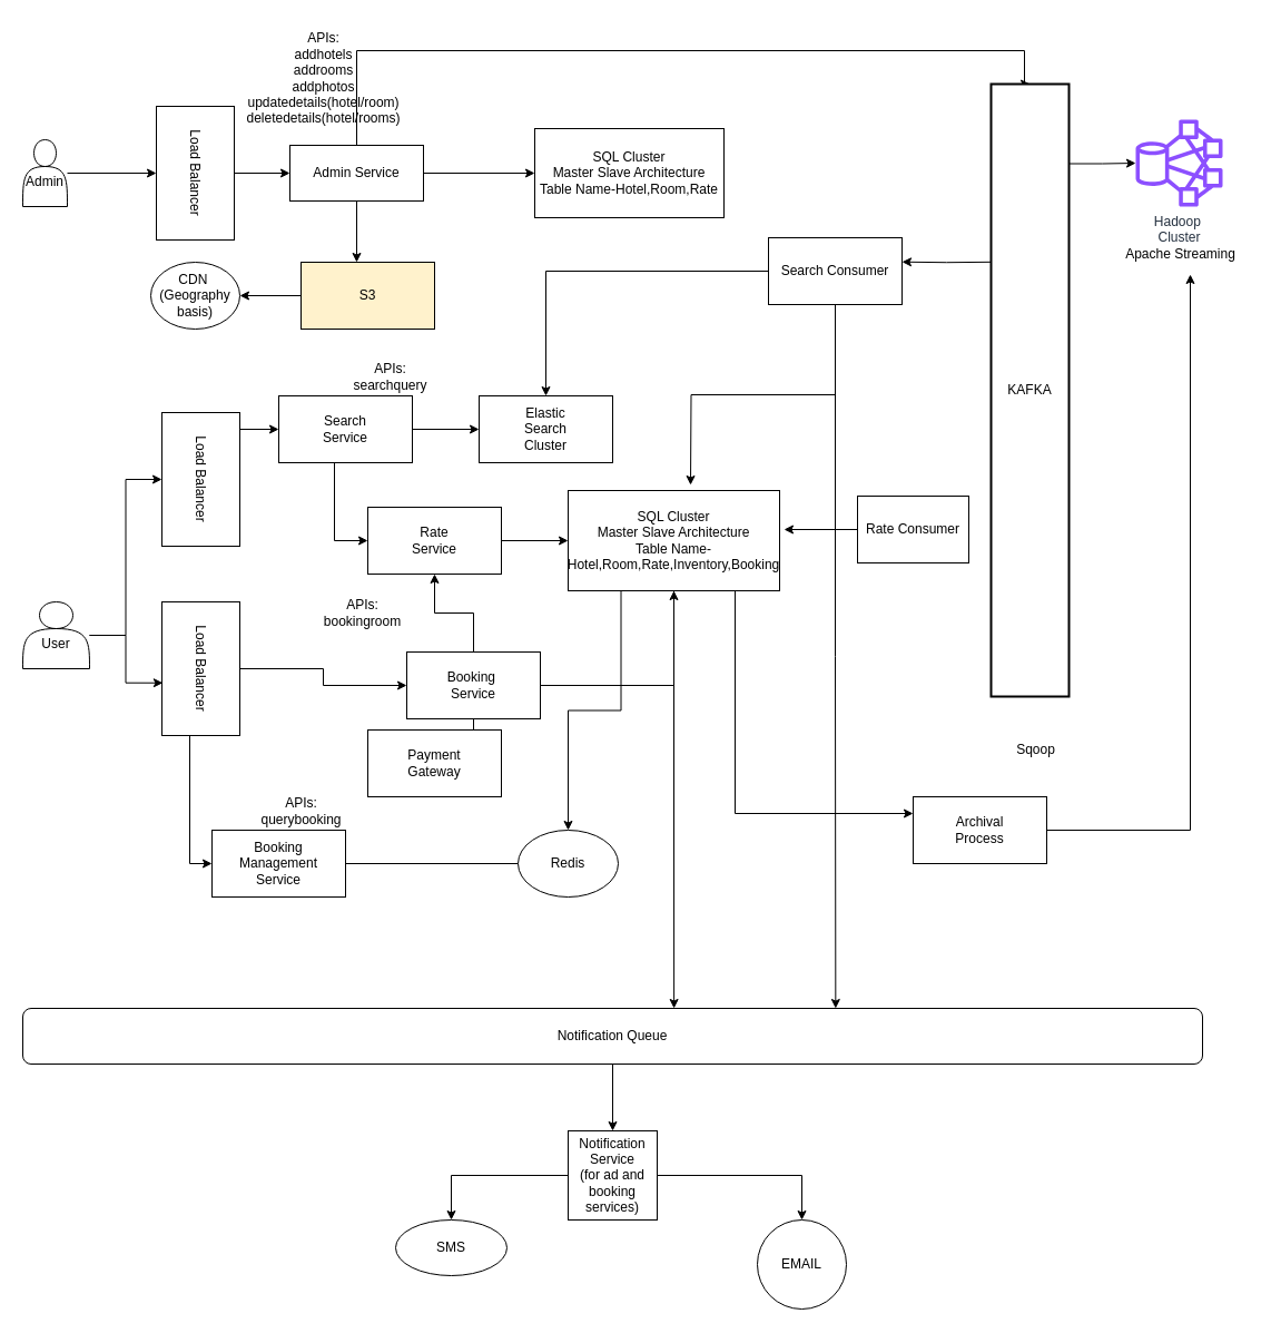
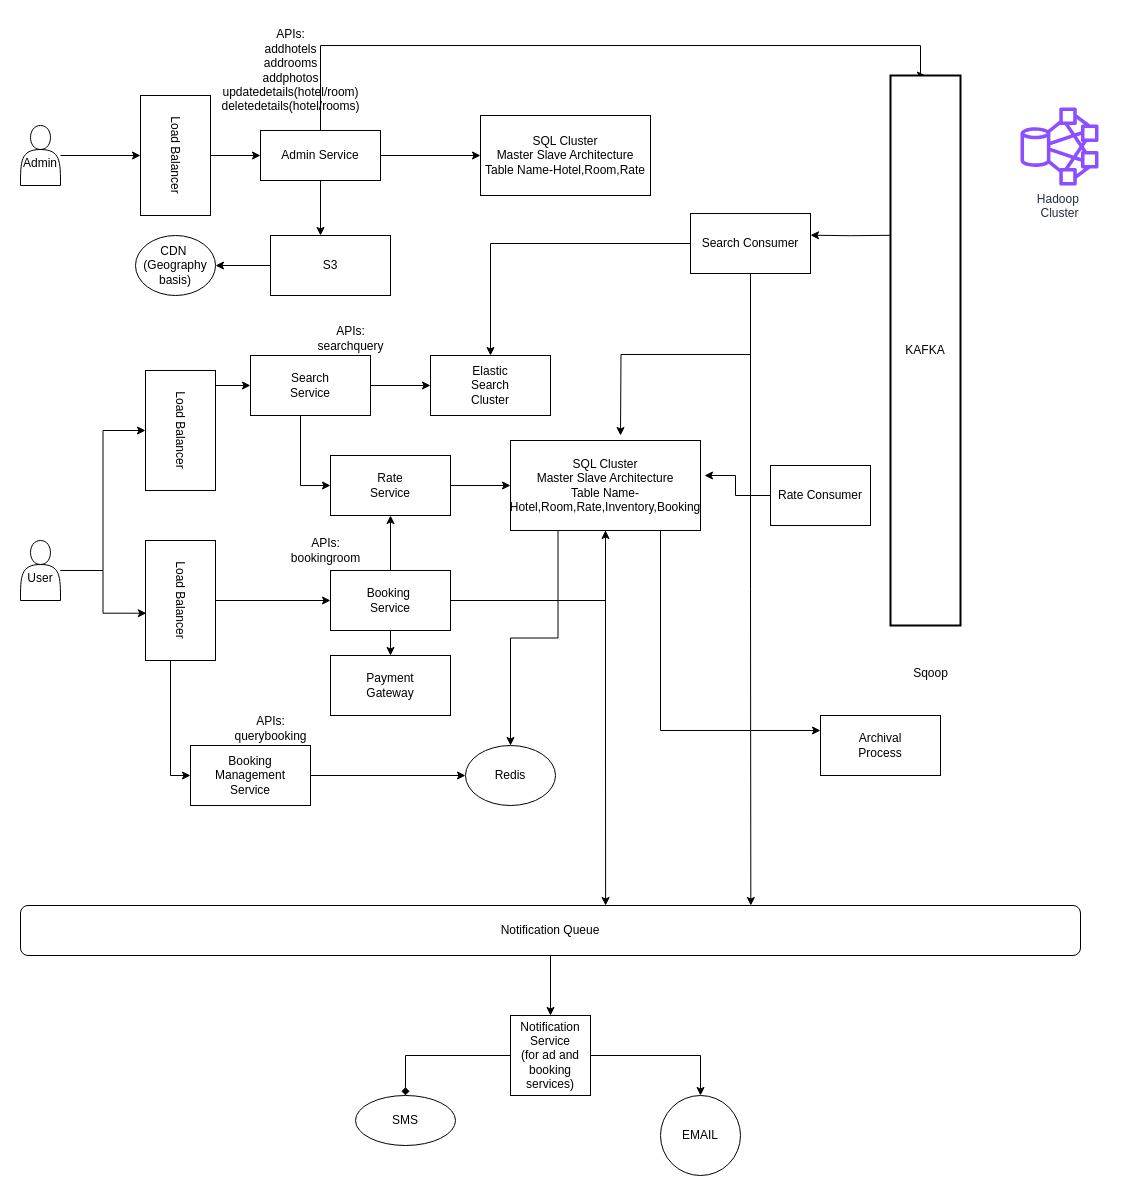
  <mxCell id="0" />
  <mxCell id="1" parent="0" />
  <mxCell id="2" value="" style="edgeStyle=orthogonalEdgeStyle;rounded=0;orthogonalLoop=1;jettySize=auto;html=1;" parent="1" source="3" target="9" edge="1"><mxGeometry relative="1" as="geometry" /></mxCell>
  <mxCell id="3" value="&lt;div&gt;&lt;br&gt;&lt;/div&gt;&lt;div&gt;Admin&lt;/div&gt;" style="shape=actor;whiteSpace=wrap;html=1;" parent="1" vertex="1"><mxGeometry x="20" y="125" width="40" height="60" as="geometry" /></mxCell>
  <mxCell id="4" value="" style="edgeStyle=orthogonalEdgeStyle;rounded=0;orthogonalLoop=1;jettySize=auto;html=1;" parent="1" source="7" target="16" edge="1"><mxGeometry relative="1" as="geometry"><Array as="points"><mxPoint x="320" y="235" /><mxPoint x="320" y="235" /></Array></mxGeometry></mxCell>
  <mxCell id="5" style="edgeStyle=orthogonalEdgeStyle;rounded=0;orthogonalLoop=1;jettySize=auto;html=1;exitX=1;exitY=0.5;exitDx=0;exitDy=0;entryX=0;entryY=0.5;entryDx=0;entryDy=0;" parent="1" source="7" target="40" edge="1"><mxGeometry relative="1" as="geometry" /></mxCell>
  <mxCell id="6" style="edgeStyle=orthogonalEdgeStyle;rounded=0;orthogonalLoop=1;jettySize=auto;html=1;exitX=0.5;exitY=0;exitDx=0;exitDy=0;entryX=0.5;entryY=0;entryDx=0;entryDy=0;" parent="1" source="7" target="21" edge="1"><mxGeometry relative="1" as="geometry"><Array as="points"><mxPoint x="320" y="45" /><mxPoint x="920" y="45" /><mxPoint x="920" y="75" /></Array></mxGeometry></mxCell>
  <mxCell id="7" value="Admin Service" style="rounded=0;whiteSpace=wrap;html=1;" parent="1" vertex="1"><mxGeometry x="260" y="130" width="120" height="50" as="geometry" /></mxCell>
  <mxCell id="8" value="" style="edgeStyle=orthogonalEdgeStyle;rounded=0;orthogonalLoop=1;jettySize=auto;html=1;" parent="1" source="9" target="7" edge="1"><mxGeometry relative="1" as="geometry" /></mxCell>
  <mxCell id="9" value="Load Balancer" style="rounded=0;whiteSpace=wrap;html=1;rotation=90;" parent="1" vertex="1"><mxGeometry x="115" y="120" width="120" height="70" as="geometry" /></mxCell>
  <mxCell id="10" style="edgeStyle=orthogonalEdgeStyle;rounded=0;orthogonalLoop=1;jettySize=auto;html=1;exitX=0.25;exitY=1;exitDx=0;exitDy=0;entryX=0.5;entryY=0;entryDx=0;entryDy=0;" parent="1" source="12" target="58" edge="1"><mxGeometry relative="1" as="geometry" /></mxCell>
  <mxCell id="11" value="" style="edgeStyle=orthogonalEdgeStyle;rounded=0;orthogonalLoop=1;jettySize=auto;html=1;entryX=0.552;entryY=0;entryDx=0;entryDy=0;entryPerimeter=0;" parent="1" source="12" target="29" edge="1"><mxGeometry relative="1" as="geometry"><mxPoint x="605" y="825" as="targetPoint" /></mxGeometry></mxCell>
  <mxCell id="12" value="SQL Cluster&lt;br&gt;Master Slave Architecture&lt;br&gt;Table Name-Hotel,Room,Rate,Inventory,Booking" style="whiteSpace=wrap;html=1;rounded=0;" parent="1" vertex="1"><mxGeometry x="510" y="440" width="190" height="90" as="geometry" /></mxCell>
  <mxCell id="13" value="CDN&amp;nbsp;&lt;br&gt;(Geography basis)" style="ellipse;whiteSpace=wrap;html=1;rounded=0;" parent="1" vertex="1"><mxGeometry x="135" y="235" width="80" height="60" as="geometry" /></mxCell>
  <mxCell id="14" value="Elastic&lt;br&gt;Search&lt;br&gt;Cluster" style="whiteSpace=wrap;html=1;rounded=0;" parent="1" vertex="1"><mxGeometry x="430" y="355" width="120" height="60" as="geometry" /></mxCell>
  <mxCell id="15" value="" style="edgeStyle=orthogonalEdgeStyle;rounded=0;orthogonalLoop=1;jettySize=auto;html=1;" parent="1" source="16" target="13" edge="1"><mxGeometry relative="1" as="geometry" /></mxCell>
- <mxCell id="16" value="S3" style="whiteSpace=wrap;html=1;rounded=0;fillColor=#fff2cc;" parent="1" vertex="1"><mxGeometry x="270" y="235" width="120" height="60" as="geometry" /></mxCell>
+ <mxCell id="16" value="S3" style="whiteSpace=wrap;html=1;rounded=0;" parent="1" vertex="1"><mxGeometry x="270" y="235" width="120" height="60" as="geometry" /></mxCell>
  <mxCell id="17" style="edgeStyle=orthogonalEdgeStyle;rounded=0;orthogonalLoop=1;jettySize=auto;html=1;exitX=1;exitY=0.5;exitDx=0;exitDy=0;entryX=0;entryY=0.5;entryDx=0;entryDy=0;" parent="1" source="19" target="14" edge="1"><mxGeometry relative="1" as="geometry"><mxPoint x="380" y="445" as="targetPoint" /></mxGeometry></mxCell>
  <mxCell id="18" value="" style="edgeStyle=orthogonalEdgeStyle;rounded=0;orthogonalLoop=1;jettySize=auto;html=1;" parent="1" source="19" target="43" edge="1"><mxGeometry relative="1" as="geometry"><Array as="points"><mxPoint x="300" y="485" /></Array></mxGeometry></mxCell>
  <mxCell id="19" value="Search&lt;br&gt;Service" style="whiteSpace=wrap;html=1;rounded=0;" parent="1" vertex="1"><mxGeometry x="250" y="355" width="120" height="60" as="geometry" /></mxCell>
- <mxCell id="20" style="edgeStyle=orthogonalEdgeStyle;rounded=0;orthogonalLoop=1;jettySize=auto;html=1;exitX=1;exitY=0.13;exitDx=0;exitDy=0;exitPerimeter=0;" parent="1" source="21" target="22" edge="1"><mxGeometry relative="1" as="geometry" /></mxCell>
  <mxCell id="21" value="KAFKA" style="rounded=1;whiteSpace=wrap;html=1;absoluteArcSize=1;arcSize=0;strokeWidth=2;" parent="1" vertex="1"><mxGeometry x="890" y="75" width="70" height="550" as="geometry" /></mxCell>
  <mxCell id="22" value="Hadoop&amp;nbsp;&lt;br&gt;Cluster" style="sketch=0;outlineConnect=0;fontColor=#232F3E;gradientColor=none;fillColor=#8C4FFF;strokeColor=none;dashed=0;verticalLabelPosition=bottom;verticalAlign=top;align=center;html=1;fontSize=12;fontStyle=0;aspect=fixed;pointerEvents=1;shape=mxgraph.aws4.hdfs_cluster;" parent="1" vertex="1"><mxGeometry x="1020" y="107" width="78" height="78" as="geometry" /></mxCell>
- <mxCell id="23" value="Apache Streaming" style="text;html=1;align=center;verticalAlign=middle;resizable=0;points=[];autosize=1;strokeColor=none;fillColor=none;" parent="1" vertex="1"><mxGeometry x="1000" y="213" width="120" height="30" as="geometry" /></mxCell>
  <mxCell id="24" value="&lt;div&gt;APIs:&lt;br&gt;addhotels&lt;/div&gt;addrooms&lt;br&gt;addphotos&lt;div&gt;updatedetails(hotel/room)&lt;/div&gt;&lt;div&gt;deletedetails(hotel/rooms)&lt;/div&gt;" style="text;html=1;align=center;verticalAlign=middle;resizable=0;points=[];autosize=1;strokeColor=none;fillColor=none;" parent="1" vertex="1"><mxGeometry x="210" y="20" width="160" height="100" as="geometry" /></mxCell>
  <mxCell id="25" style="edgeStyle=orthogonalEdgeStyle;rounded=0;orthogonalLoop=1;jettySize=auto;html=1;entryX=0.5;entryY=0;entryDx=0;entryDy=0;" parent="1" source="27" target="14" edge="1"><mxGeometry relative="1" as="geometry" /></mxCell>
  <mxCell id="26" style="edgeStyle=orthogonalEdgeStyle;rounded=0;orthogonalLoop=1;jettySize=auto;html=1;exitX=0.5;exitY=1;exitDx=0;exitDy=0;" parent="1" source="27" edge="1"><mxGeometry relative="1" as="geometry"><mxPoint x="620" y="435" as="targetPoint" /></mxGeometry></mxCell>
  <mxCell id="27" value="Search Consumer" style="rounded=0;whiteSpace=wrap;html=1;" parent="1" vertex="1"><mxGeometry x="690" y="213" width="120" height="60" as="geometry" /></mxCell>
  <mxCell id="28" value="" style="edgeStyle=orthogonalEdgeStyle;rounded=0;orthogonalLoop=1;jettySize=auto;html=1;" parent="1" source="29" target="34" edge="1"><mxGeometry relative="1" as="geometry" /></mxCell>
  <mxCell id="29" value="Notification Queue" style="rounded=1;whiteSpace=wrap;html=1;" parent="1" vertex="1"><mxGeometry x="20" y="905" width="1060" height="50" as="geometry" /></mxCell>
  <mxCell id="30" value="SMS" style="ellipse;whiteSpace=wrap;html=1;rounded=1;" parent="1" vertex="1"><mxGeometry x="355" y="1095" width="100" height="50" as="geometry" /></mxCell>
- <mxCell id="31" value="EMAIL" style="ellipse;whiteSpace=wrap;html=1;rounded=1;" parent="1" vertex="1"><mxGeometry x="680" y="1095" width="80" height="80" as="geometry" /></mxCell>
- <mxCell id="32" style="edgeStyle=orthogonalEdgeStyle;rounded=0;orthogonalLoop=1;jettySize=auto;html=1;entryX=0.5;entryY=0;entryDx=0;entryDy=0;" parent="1" source="34" target="30" edge="1"><mxGeometry relative="1" as="geometry" /></mxCell>
+ <mxCell id="31" value="EMAIL" style="ellipse;whiteSpace=wrap;html=1;rounded=1;" parent="1" vertex="1"><mxGeometry x="660" y="1095" width="80" height="80" as="geometry" /></mxCell>
+ <mxCell id="32" style="edgeStyle=orthogonalEdgeStyle;rounded=0;orthogonalLoop=1;jettySize=auto;html=1;entryX=0.5;entryY=0;entryDx=0;entryDy=0;endArrow=diamond;" parent="1" source="34" target="30" edge="1"><mxGeometry relative="1" as="geometry" /></mxCell>
  <mxCell id="33" style="edgeStyle=orthogonalEdgeStyle;rounded=0;orthogonalLoop=1;jettySize=auto;html=1;exitX=1;exitY=0.5;exitDx=0;exitDy=0;entryX=0.5;entryY=0;entryDx=0;entryDy=0;" parent="1" source="34" target="31" edge="1"><mxGeometry relative="1" as="geometry" /></mxCell>
  <mxCell id="34" value="Notification Service&lt;br&gt;(for ad and booking services)" style="whiteSpace=wrap;html=1;aspect=fixed;" parent="1" vertex="1"><mxGeometry x="510" y="1015" width="80" height="80" as="geometry" /></mxCell>
  <mxCell id="35" style="edgeStyle=orthogonalEdgeStyle;rounded=0;orthogonalLoop=1;jettySize=auto;html=1;entryX=0.5;entryY=1;entryDx=0;entryDy=0;" parent="1" source="36" target="38" edge="1"><mxGeometry relative="1" as="geometry" /></mxCell>
- <mxCell id="36" value="&lt;div&gt;&lt;br&gt;&lt;/div&gt;&lt;div&gt;User&lt;/div&gt;" style="shape=actor;whiteSpace=wrap;html=1;" parent="1" vertex="1"><mxGeometry x="20" y="540" width="60" height="60" as="geometry" /></mxCell>
+ <mxCell id="36" value="&lt;div&gt;&lt;br&gt;&lt;/div&gt;&lt;div&gt;User&lt;/div&gt;" style="shape=actor;whiteSpace=wrap;html=1;" parent="1" vertex="1"><mxGeometry x="20" y="540" width="40" height="60" as="geometry" /></mxCell>
  <mxCell id="37" style="edgeStyle=orthogonalEdgeStyle;rounded=0;orthogonalLoop=1;jettySize=auto;html=1;exitX=0.5;exitY=0;exitDx=0;exitDy=0;entryX=0;entryY=0.5;entryDx=0;entryDy=0;" parent="1" source="38" target="19" edge="1"><mxGeometry relative="1" as="geometry"><Array as="points"><mxPoint x="215" y="385" /></Array></mxGeometry></mxCell>
  <mxCell id="38" value="Load Balancer" style="rounded=0;whiteSpace=wrap;html=1;rotation=90;" parent="1" vertex="1"><mxGeometry x="120" y="395" width="120" height="70" as="geometry" /></mxCell>
- <mxCell id="39" value="Rate Consumer" style="rounded=0;whiteSpace=wrap;html=1;" parent="1" vertex="1"><mxGeometry x="770" y="445" width="100" height="60" as="geometry" /></mxCell>
+ <mxCell id="39" value="Rate Consumer" style="rounded=0;whiteSpace=wrap;html=1;" parent="1" vertex="1"><mxGeometry x="770" y="465" width="100" height="60" as="geometry" /></mxCell>
  <mxCell id="40" value="SQL Cluster&lt;br&gt;Master Slave Architecture&lt;br&gt;Table Name-Hotel,Room,Rate" style="whiteSpace=wrap;html=1;rounded=0;" parent="1" vertex="1"><mxGeometry x="480" y="115" width="170" height="80" as="geometry" /></mxCell>
  <mxCell id="41" value="" style="endArrow=classic;html=1;rounded=0;exitX=0;exitY=0.182;exitDx=0;exitDy=0;exitPerimeter=0;" parent="1" edge="1"><mxGeometry width="50" height="50" relative="1" as="geometry"><mxPoint x="890" y="234.81" as="sourcePoint" /><mxPoint x="810" y="234.71" as="targetPoint" /><Array as="points"><mxPoint x="850" y="235.21" /></Array></mxGeometry></mxCell>
  <mxCell id="42" style="edgeStyle=orthogonalEdgeStyle;rounded=0;orthogonalLoop=1;jettySize=auto;html=1;exitX=1;exitY=0.5;exitDx=0;exitDy=0;entryX=0;entryY=0.5;entryDx=0;entryDy=0;" parent="1" source="43" target="12" edge="1"><mxGeometry relative="1" as="geometry" /></mxCell>
  <mxCell id="43" value="Rate&lt;br&gt;Service" style="whiteSpace=wrap;html=1;rounded=0;" parent="1" vertex="1"><mxGeometry x="330" y="455" width="120" height="60" as="geometry" /></mxCell>
  <mxCell id="44" style="edgeStyle=orthogonalEdgeStyle;rounded=0;orthogonalLoop=1;jettySize=auto;html=1;exitX=0.5;exitY=0;exitDx=0;exitDy=0;entryX=0.5;entryY=1;entryDx=0;entryDy=0;" parent="1" source="47" target="43" edge="1"><mxGeometry relative="1" as="geometry" /></mxCell>
  <mxCell id="45" style="edgeStyle=orthogonalEdgeStyle;rounded=0;orthogonalLoop=1;jettySize=auto;html=1;exitX=1;exitY=0.5;exitDx=0;exitDy=0;entryX=0.5;entryY=1;entryDx=0;entryDy=0;" parent="1" source="47" target="12" edge="1"><mxGeometry relative="1" as="geometry" /></mxCell>
  <mxCell id="46" value="" style="edgeStyle=orthogonalEdgeStyle;rounded=0;orthogonalLoop=1;jettySize=auto;html=1;" parent="1" source="47" target="52" edge="1"><mxGeometry relative="1" as="geometry" /></mxCell>
- <mxCell id="47" value="Booking&amp;nbsp;&lt;div&gt;Service&lt;/div&gt;" style="whiteSpace=wrap;html=1;rounded=0;" parent="1" vertex="1"><mxGeometry x="365" y="585" width="120" height="60" as="geometry" /></mxCell>
+ <mxCell id="47" value="Booking&amp;nbsp;&lt;div&gt;Service&lt;/div&gt;" style="whiteSpace=wrap;html=1;rounded=0;" parent="1" vertex="1"><mxGeometry x="330" y="570" width="120" height="60" as="geometry" /></mxCell>
  <mxCell id="48" style="edgeStyle=orthogonalEdgeStyle;rounded=0;orthogonalLoop=1;jettySize=auto;html=1;exitX=0.5;exitY=0;exitDx=0;exitDy=0;entryX=0;entryY=0.5;entryDx=0;entryDy=0;" parent="1" source="50" target="47" edge="1"><mxGeometry relative="1" as="geometry" /></mxCell>
  <mxCell id="49" style="edgeStyle=orthogonalEdgeStyle;rounded=0;orthogonalLoop=1;jettySize=auto;html=1;exitX=1;exitY=0.5;exitDx=0;exitDy=0;entryX=0;entryY=0.5;entryDx=0;entryDy=0;" parent="1" source="50" target="57" edge="1"><mxGeometry relative="1" as="geometry"><Array as="points"><mxPoint x="170" y="660" /><mxPoint x="170" y="775" /></Array></mxGeometry></mxCell>
  <mxCell id="50" value="Load Balancer" style="rounded=0;whiteSpace=wrap;html=1;rotation=90;" parent="1" vertex="1"><mxGeometry x="120" y="565" width="120" height="70" as="geometry" /></mxCell>
  <mxCell id="51" style="edgeStyle=orthogonalEdgeStyle;rounded=0;orthogonalLoop=1;jettySize=auto;html=1;entryX=0.606;entryY=0.988;entryDx=0;entryDy=0;entryPerimeter=0;" parent="1" source="36" target="50" edge="1"><mxGeometry relative="1" as="geometry" /></mxCell>
  <mxCell id="52" value="Payment&lt;br&gt;Gateway" style="whiteSpace=wrap;html=1;rounded=0;" parent="1" vertex="1"><mxGeometry x="330" y="655" width="120" height="60" as="geometry" /></mxCell>
  <mxCell id="53" value="Archival&lt;br&gt;Process" style="rounded=0;whiteSpace=wrap;html=1;" parent="1" vertex="1"><mxGeometry x="820" y="715" width="120" height="60" as="geometry" /></mxCell>
  <mxCell id="54" value="" style="endArrow=classic;html=1;rounded=0;entryX=0;entryY=0.25;entryDx=0;entryDy=0;" parent="1" target="53" edge="1"><mxGeometry width="50" height="50" relative="1" as="geometry"><mxPoint x="660" y="530" as="sourcePoint" /><mxPoint x="740" y="725" as="targetPoint" /><Array as="points"><mxPoint x="660" y="730" /></Array></mxGeometry></mxCell>
- <mxCell id="55" style="edgeStyle=orthogonalEdgeStyle;rounded=0;orthogonalLoop=1;jettySize=auto;html=1;entryX=0.575;entryY=1.1;entryDx=0;entryDy=0;entryPerimeter=0;" parent="1" source="53" target="23" edge="1"><mxGeometry relative="1" as="geometry" /></mxCell>
- <mxCell id="56" style="edgeStyle=orthogonalEdgeStyle;rounded=0;orthogonalLoop=1;jettySize=auto;html=1;entryX=0;entryY=0.5;entryDx=0;entryDy=0;endArrow=none;" parent="1" source="57" target="58" edge="1"><mxGeometry relative="1" as="geometry" /></mxCell>
+ <mxCell id="56" style="edgeStyle=orthogonalEdgeStyle;rounded=0;orthogonalLoop=1;jettySize=auto;html=1;entryX=0;entryY=0.5;entryDx=0;entryDy=0;" parent="1" source="57" target="58" edge="1"><mxGeometry relative="1" as="geometry" /></mxCell>
  <mxCell id="57" value="Booking &lt;br&gt;Management&lt;br&gt;Service" style="rounded=0;whiteSpace=wrap;html=1;" parent="1" vertex="1"><mxGeometry x="190" y="745" width="120" height="60" as="geometry" /></mxCell>
  <mxCell id="58" value="Redis" style="ellipse;whiteSpace=wrap;html=1;" parent="1" vertex="1"><mxGeometry x="465" y="745" width="90" height="60" as="geometry" /></mxCell>
  <mxCell id="59" style="edgeStyle=orthogonalEdgeStyle;rounded=0;orthogonalLoop=1;jettySize=auto;html=1;exitX=0;exitY=0.5;exitDx=0;exitDy=0;entryX=1.021;entryY=0.389;entryDx=0;entryDy=0;entryPerimeter=0;" parent="1" source="39" target="12" edge="1"><mxGeometry relative="1" as="geometry" /></mxCell>
  <mxCell id="60" style="edgeStyle=orthogonalEdgeStyle;rounded=0;orthogonalLoop=1;jettySize=auto;html=1;entryX=0.689;entryY=0;entryDx=0;entryDy=0;entryPerimeter=0;" parent="1" source="27" target="29" edge="1"><mxGeometry relative="1" as="geometry" /></mxCell>
  <mxCell id="61" value="APIs:&lt;br&gt;searchquery" style="text;html=1;align=center;verticalAlign=middle;resizable=0;points=[];autosize=1;strokeColor=none;fillColor=none;" vertex="1" parent="1"><mxGeometry x="305" y="318" width="90" height="40" as="geometry" /></mxCell>
  <mxCell id="62" value="APIs:&lt;div&gt;bookingroom&lt;/div&gt;" style="text;html=1;align=center;verticalAlign=middle;resizable=0;points=[];autosize=1;strokeColor=none;fillColor=none;" vertex="1" parent="1"><mxGeometry x="280" y="530" width="90" height="40" as="geometry" /></mxCell>
  <mxCell id="63" value="APIs:&lt;br&gt;querybooking" style="text;html=1;align=center;verticalAlign=middle;resizable=0;points=[];autosize=1;strokeColor=none;fillColor=none;" vertex="1" parent="1"><mxGeometry x="220" y="708" width="100" height="40" as="geometry" /></mxCell>
  <mxCell id="64" value="Sqoop" style="text;html=1;align=center;verticalAlign=middle;resizable=0;points=[];autosize=1;strokeColor=none;fillColor=none;" vertex="1" parent="1"><mxGeometry x="900" y="658" width="60" height="30" as="geometry" /></mxCell>
